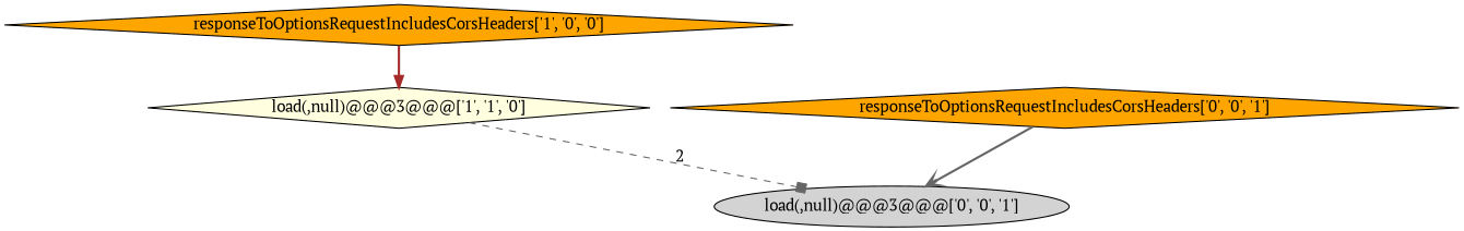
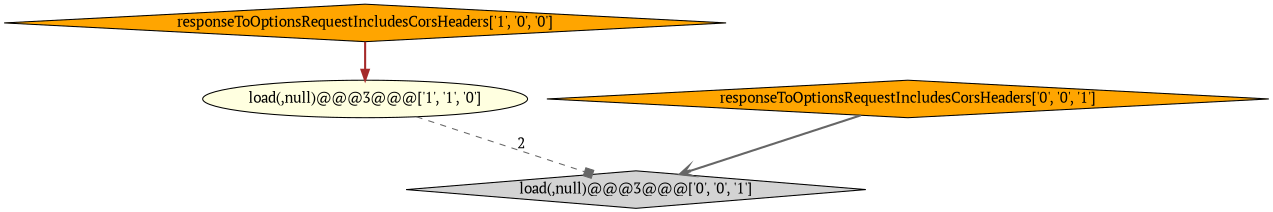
  digraph {
    fontname="PT Serif"
    node [fillcolor=orange fontname="PT Serif" shape=diamond style=filled]
    edge [color=gray40 fontname="PT Serif" style=bold]
    n1 [label="responseToOptionsRequestIncludesCorsHeaders['1', '0', '0']"]
-   n2 [fillcolor=lightyellow label="load(,null)@@@3@@@['1', '1', '0']"]
-   n3 [fillcolor=lightgrey label="load(,null)@@@3@@@['0', '0', '1']" shape=ellipse]
+   n2 [fillcolor=lightyellow label="load(,null)@@@3@@@['1', '1', '0']" shape=ellipse]
+   n3 [fillcolor=lightgrey label="load(,null)@@@3@@@['0', '0', '1']"]
    n4 [label="responseToOptionsRequestIncludesCorsHeaders['0', '0', '1']"]
    n1 -> n2 [arrowhead=normal color=brown]
    n2 -> n3 [arrowhead=box label=2 style=dashed]
    n4 -> n3 [arrowhead=vee]
  }
